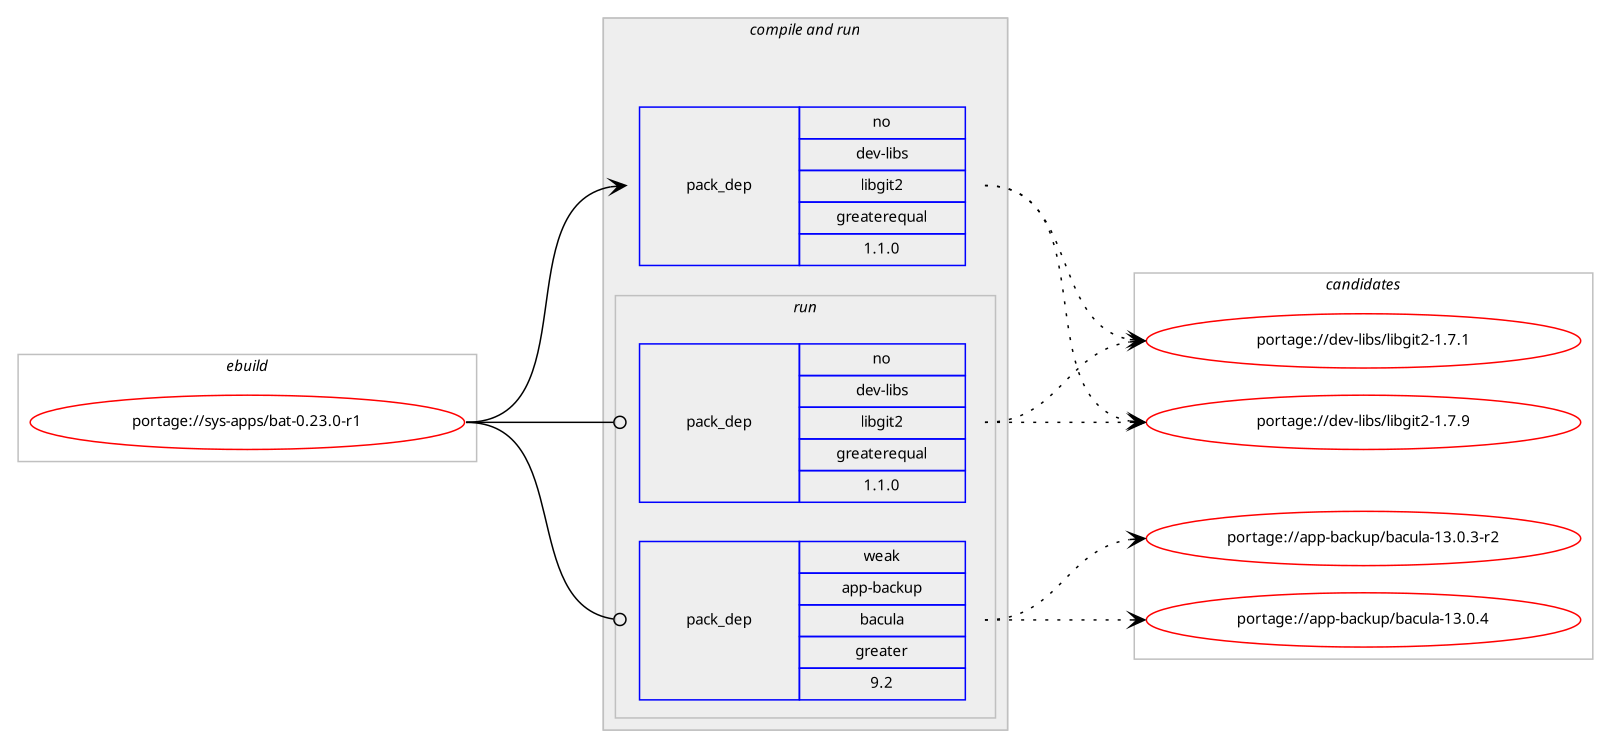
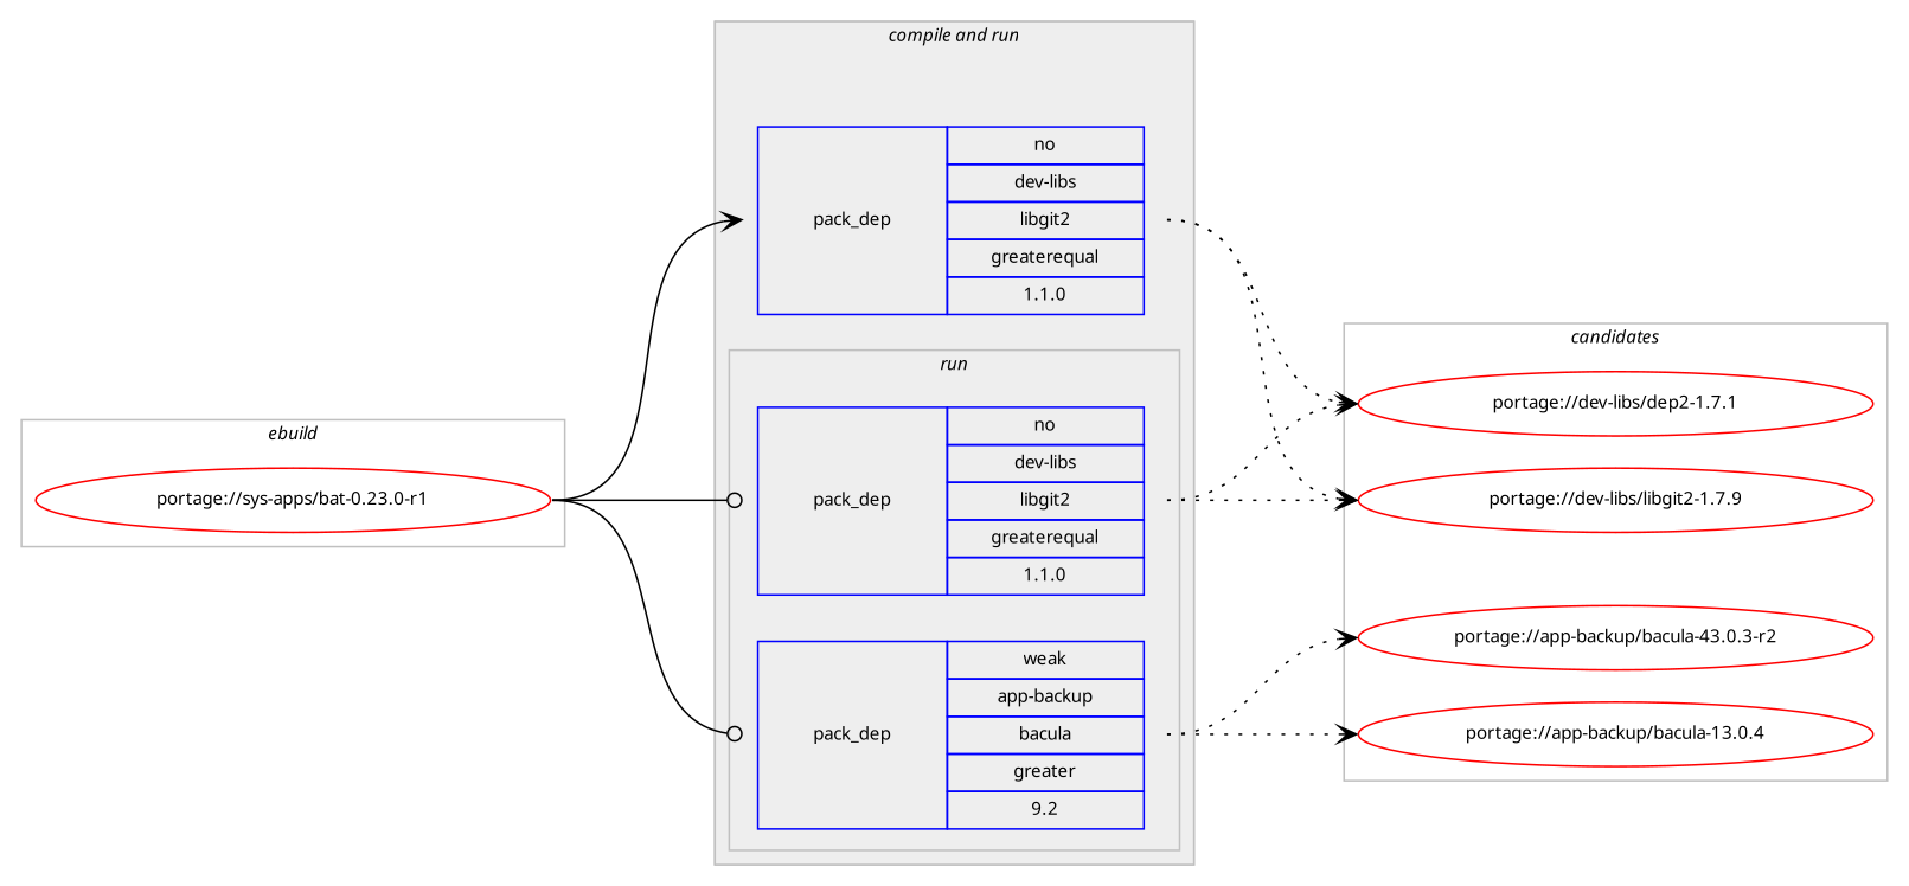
  digraph {
    compound=true
    concentrate=true
    fontname="Noto Sans"
    fontsize=10
    newrank=true
    rankdir=LR
    ranksep=1.5
    node [color=red fontname="Noto Sans" fontsize=10]
    edge [arrowhead=vee fontname="Noto Sans" headport=w style=dotted tailport=e weight=100]
    n1 [label="portage://sys-apps/bat-0.23.0-r1" width=4]
    n2 [color=blue label=<<TABLE BORDER="0" CELLBORDER="1" CELLSPACING="0" CELLPADDING="4" WIDTH="220"><TR><TD ROWSPAN="6" CELLPADDING="30">pack_dep</TD></TR><TR><TD WIDTH="110">no</TD></TR><TR><TD>dev-libs</TD></TR><TR><TD>libgit2</TD></TR><TR><TD>greaterequal</TD></TR><TR><TD>1.1.0</TD></TR></TABLE>> shape=none]
    n3 [color=blue label=<<TABLE BORDER="0" CELLBORDER="1" CELLSPACING="0" CELLPADDING="4" WIDTH="220"><TR><TD ROWSPAN="6" CELLPADDING="30">pack_dep</TD></TR><TR><TD WIDTH="110">no</TD></TR><TR><TD>dev-libs</TD></TR><TR><TD>libgit2</TD></TR><TR><TD>greaterequal</TD></TR><TR><TD>1.1.0</TD></TR></TABLE>> shape=none]
    n4 [color=blue label=<<TABLE BORDER="0" CELLBORDER="1" CELLSPACING="0" CELLPADDING="4" WIDTH="220"><TR><TD ROWSPAN="6" CELLPADDING="30">pack_dep</TD></TR><TR><TD WIDTH="110">weak</TD></TR><TR><TD>app-backup</TD></TR><TR><TD>bacula</TD></TR><TR><TD>greater</TD></TR><TR><TD>9.2</TD></TR></TABLE>> shape=none]
-   n5 [label="portage://dev-libs/libgit2-1.7.1" width=4]
+   n5 [label="portage://dev-libs/dep2-1.7.1" width=4]
    n6 [label="portage://dev-libs/libgit2-1.7.9" width=4]
-   n7 [label="portage://app-backup/bacula-13.0.3-r2" width=4]
+   n7 [label="portage://app-backup/bacula-43.0.3-r2" width=4]
    n8 [label="portage://app-backup/bacula-13.0.4" width=4]
    subgraph cluster_1 {
      color=gray
      label=<<i>ebuild</i>>
      rank=same
      n1
    }
    subgraph cluster_2 {
      color=gray
      label=<<i>dependencies</i>>
      subgraph cluster_3 {
        color=gray
        fillcolor="#eeeeee"
        label=<<i>compile</i>>
        style=filled
        subgraph sub_4 {
          color=gray
          fillcolor="#eeeeee"
          label=<<i>compile</i>>
          style=filled
          n2
        }
      }
      subgraph cluster_5 {
        color=gray
        fillcolor="#eeeeee"
        label=<<i>compile and run</i>>
        style=filled
      }
      subgraph cluster_6 {
        color=gray
        fillcolor="#eeeeee"
        label=<<i>run</i>>
        style=filled
        subgraph sub_7 {
          color=gray
          fillcolor="#eeeeee"
          label=<<i>run</i>>
          style=filled
          n3
        }
        subgraph sub_8 {
          color=gray
          fillcolor="#eeeeee"
          label=<<i>run</i>>
          style=filled
          n4
        }
      }
    }
    subgraph cluster_9 {
      color=gray
      label=<<i>candidates</i>>
      rank=same
      subgraph sub_10 {
        color=black
        label=<<i>candidates</i>>
        nodesep=1
        rank=same
        n5
        n6
      }
      subgraph sub_11 {
        color=black
        label=<<i>candidates</i>>
        nodesep=1
        rank=same
        n5
        n6
      }
      subgraph sub_12 {
        color=black
        label=<<i>candidates</i>>
        nodesep=1
        rank=same
        n7
        n8
      }
    }
    n1 -> n2 [style=solid weight=20]
    n1 -> n3 [arrowhead=odot style=solid weight=20]
    n1 -> n4 [arrowhead=odot style=solid weight=20]
    n2 -> n5
    n2 -> n6
    n3 -> n5
    n3 -> n6
    n4 -> n7
    n4 -> n8
  }
